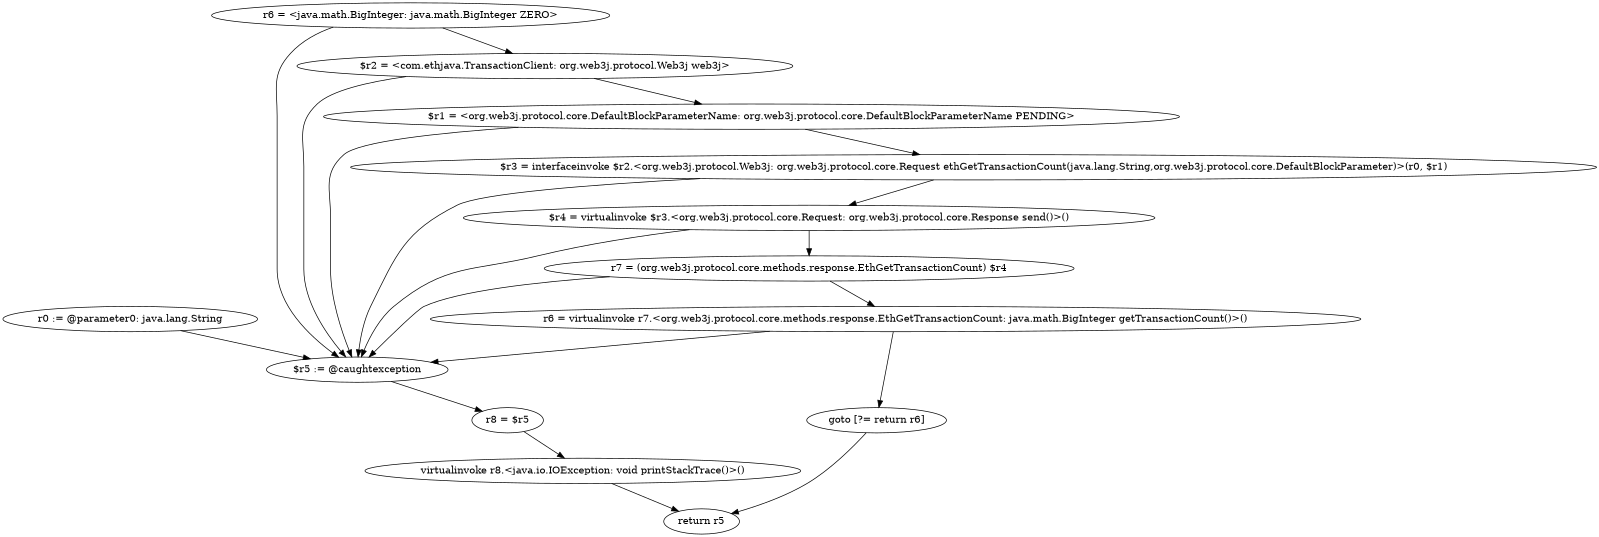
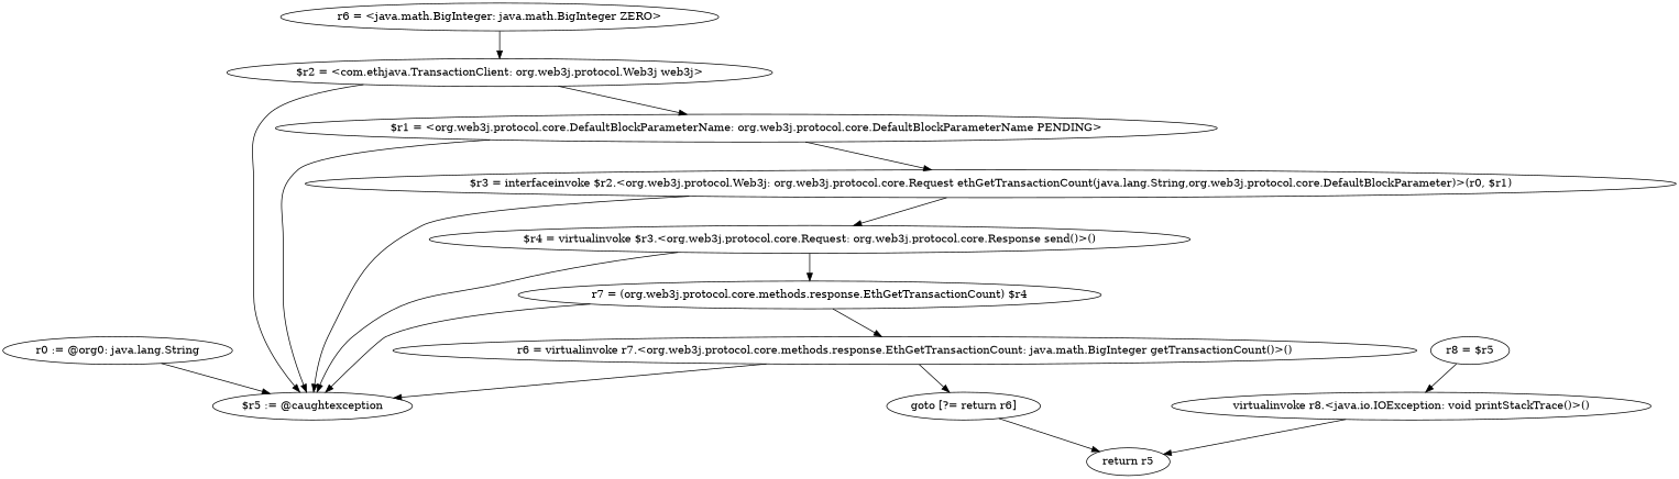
  digraph {
-   "r0 := @parameter0: java.lang.String"
+   "r0 := @parameter0: java.lang.String" [label="r0 := @org0: java.lang.String"]
    "$r5 := @caughtexception"
    "r6 = <java.math.BigInteger: java.math.BigInteger ZERO>"
    "$r2 = <com.ethjava.TransactionClient: org.web3j.protocol.Web3j web3j>"
    "$r1 = <org.web3j.protocol.core.DefaultBlockParameterName: org.web3j.protocol.core.DefaultBlockParameterName PENDING>"
    "r8 = $r5"
    "$r3 = interfaceinvoke $r2.<org.web3j.protocol.Web3j: org.web3j.protocol.core.Request ethGetTransactionCount(java.lang.String,org.web3j.protocol.core.DefaultBlockParameter)>(r0, $r1)"
    "$r4 = virtualinvoke $r3.<org.web3j.protocol.core.Request: org.web3j.protocol.core.Response send()>()"
    "r7 = (org.web3j.protocol.core.methods.response.EthGetTransactionCount) $r4"
    "r6 = virtualinvoke r7.<org.web3j.protocol.core.methods.response.EthGetTransactionCount: java.math.BigInteger getTransactionCount()>()"
    "goto [?= return r6]"
    n12 [label="return r5"]
    "virtualinvoke r8.<java.io.IOException: void printStackTrace()>()"
    "r0 := @parameter0: java.lang.String" -> "$r5 := @caughtexception"
-   "$r5 := @caughtexception" -> "r8 = $r5"
-   "r6 = <java.math.BigInteger: java.math.BigInteger ZERO>" -> "$r5 := @caughtexception"
    "r6 = <java.math.BigInteger: java.math.BigInteger ZERO>" -> "$r2 = <com.ethjava.TransactionClient: org.web3j.protocol.Web3j web3j>"
    "$r2 = <com.ethjava.TransactionClient: org.web3j.protocol.Web3j web3j>" -> "$r5 := @caughtexception"
    "$r2 = <com.ethjava.TransactionClient: org.web3j.protocol.Web3j web3j>" -> "$r1 = <org.web3j.protocol.core.DefaultBlockParameterName: org.web3j.protocol.core.DefaultBlockParameterName PENDING>"
    "$r1 = <org.web3j.protocol.core.DefaultBlockParameterName: org.web3j.protocol.core.DefaultBlockParameterName PENDING>" -> "$r5 := @caughtexception"
    "$r1 = <org.web3j.protocol.core.DefaultBlockParameterName: org.web3j.protocol.core.DefaultBlockParameterName PENDING>" -> "$r3 = interfaceinvoke $r2.<org.web3j.protocol.Web3j: org.web3j.protocol.core.Request ethGetTransactionCount(java.lang.String,org.web3j.protocol.core.DefaultBlockParameter)>(r0, $r1)"
    "r8 = $r5" -> "virtualinvoke r8.<java.io.IOException: void printStackTrace()>()"
    "$r3 = interfaceinvoke $r2.<org.web3j.protocol.Web3j: org.web3j.protocol.core.Request ethGetTransactionCount(java.lang.String,org.web3j.protocol.core.DefaultBlockParameter)>(r0, $r1)" -> "$r5 := @caughtexception"
    "$r3 = interfaceinvoke $r2.<org.web3j.protocol.Web3j: org.web3j.protocol.core.Request ethGetTransactionCount(java.lang.String,org.web3j.protocol.core.DefaultBlockParameter)>(r0, $r1)" -> "$r4 = virtualinvoke $r3.<org.web3j.protocol.core.Request: org.web3j.protocol.core.Response send()>()"
    "$r4 = virtualinvoke $r3.<org.web3j.protocol.core.Request: org.web3j.protocol.core.Response send()>()" -> "$r5 := @caughtexception"
    "$r4 = virtualinvoke $r3.<org.web3j.protocol.core.Request: org.web3j.protocol.core.Response send()>()" -> "r7 = (org.web3j.protocol.core.methods.response.EthGetTransactionCount) $r4"
    "r7 = (org.web3j.protocol.core.methods.response.EthGetTransactionCount) $r4" -> "$r5 := @caughtexception"
    "r7 = (org.web3j.protocol.core.methods.response.EthGetTransactionCount) $r4" -> "r6 = virtualinvoke r7.<org.web3j.protocol.core.methods.response.EthGetTransactionCount: java.math.BigInteger getTransactionCount()>()"
    "r6 = virtualinvoke r7.<org.web3j.protocol.core.methods.response.EthGetTransactionCount: java.math.BigInteger getTransactionCount()>()" -> "$r5 := @caughtexception"
    "r6 = virtualinvoke r7.<org.web3j.protocol.core.methods.response.EthGetTransactionCount: java.math.BigInteger getTransactionCount()>()" -> "goto [?= return r6]"
    "goto [?= return r6]" -> n12
    "virtualinvoke r8.<java.io.IOException: void printStackTrace()>()" -> n12
  }
